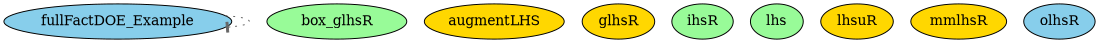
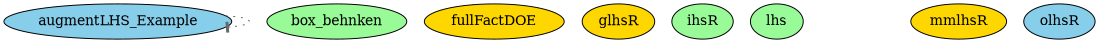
  digraph {
    node [style=filled fillcolor=gold]
-   augmentLHS_Example [fillcolor=skyblue label=fullFactDOE_Example]
-   box_behnken [fillcolor=palegreen label=box_glhsR]
-   fullFactDOE [label=augmentLHS]
+   augmentLHS_Example [fillcolor=skyblue]
+   box_behnken [fillcolor=palegreen]
+   fullFactDOE
    glhsR
    ihsR [fillcolor=palegreen]
    lhs [fillcolor=palegreen]
-   lhsuR
    mmlhsR
    olhsR [fillcolor=skyblue]
    augmentLHS_Example -> augmentLHS_Example [color=gray40 style=dotted arrowhead=tee]
  }
